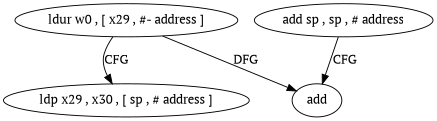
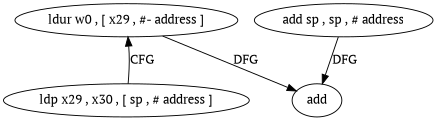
  digraph {
    fontname="PT Serif"
    node [fontname="PT Serif"]
    edge [fontname="PT Serif"]
    n1 [label="ldur w0 , [ x29 , #- address ]"]
    n2 [label="ldp x29 , x30 , [ sp , # address ]"]
    n3 [label=add]
    n4 [label="add sp , sp , # address"]
-   n1 -> n2 [label=CFG]
+   n2 -> n1 [label=CFG]
    n1 -> n3 [label=DFG]
-   n4 -> n3 [label=CFG]
+   n4 -> n3 [label=DFG]
  }
